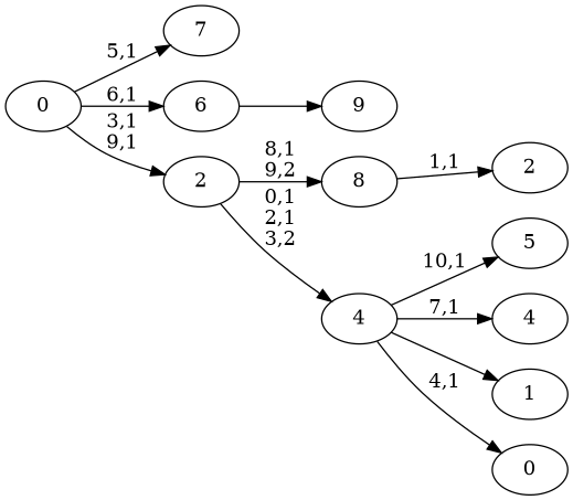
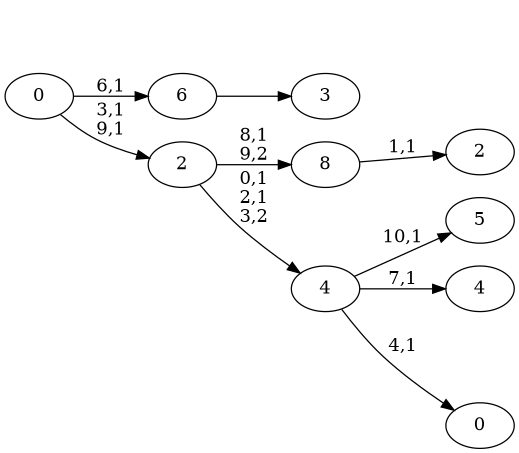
  digraph {
    rankdir=LR
-   n1 [label=7]
    n2 [label=6]
-   n3 [label=9]
+   n3 [label=3]
    n4 [label=5]
    n5 [label=4]
    n6 [label=2]
    8
-   n8 [label=1]
    n9 [label=0]
    4
    2
    0
    n2 -> n3
    8 -> n6 [label="1,1"]
    4 -> n4 [label="10,1"]
    4 -> n5 [label="7,1"]
-   4 -> n8
    4 -> n9 [label="4,1"]
    2 -> 8 [label="8,1\n9,2"]
    2 -> 4 [label="0,1\n2,1\n3,2"]
-   0 -> n1 [label="5,1"]
    0 -> n2 [label="6,1"]
    0 -> 2 [label="3,1\n9,1"]
  }
